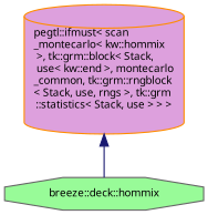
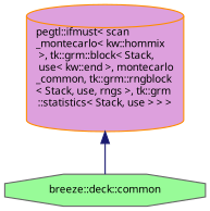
  digraph {
    rankdir=TB
    node [fontname="sans-serif" fontsize=9 style=filled]
-   n1 [color=gray40 fillcolor=palegreen fontcolor=black height=0.2 label="breeze::deck::hommix" shape=octagon width=0.4]
+   n1 [color=gray40 fillcolor=palegreen fontcolor=black height=0.2 label="breeze::deck::common" shape=octagon width=0.4]
    n2 [color=darkorange height=0.2 label="pegtl::ifmust\< scan\l_montecarlo\< kw::hommix\l \>, tk::grm::block\< Stack,\l use\< kw::end \>, montecarlo\l_common, tk::grm::rngblock\l\< Stack, use, rngs \>, tk::grm\l::statistics\< Stack, use \> \> \>" shape=cylinder width=0.4 fillcolor=plum]
    n2 -> n1 [color=midnightblue dir=back fontname="sans-serif" fontsize=9 labelfontname="sans-serif" labelfontsize=9 style=solid]
  }
